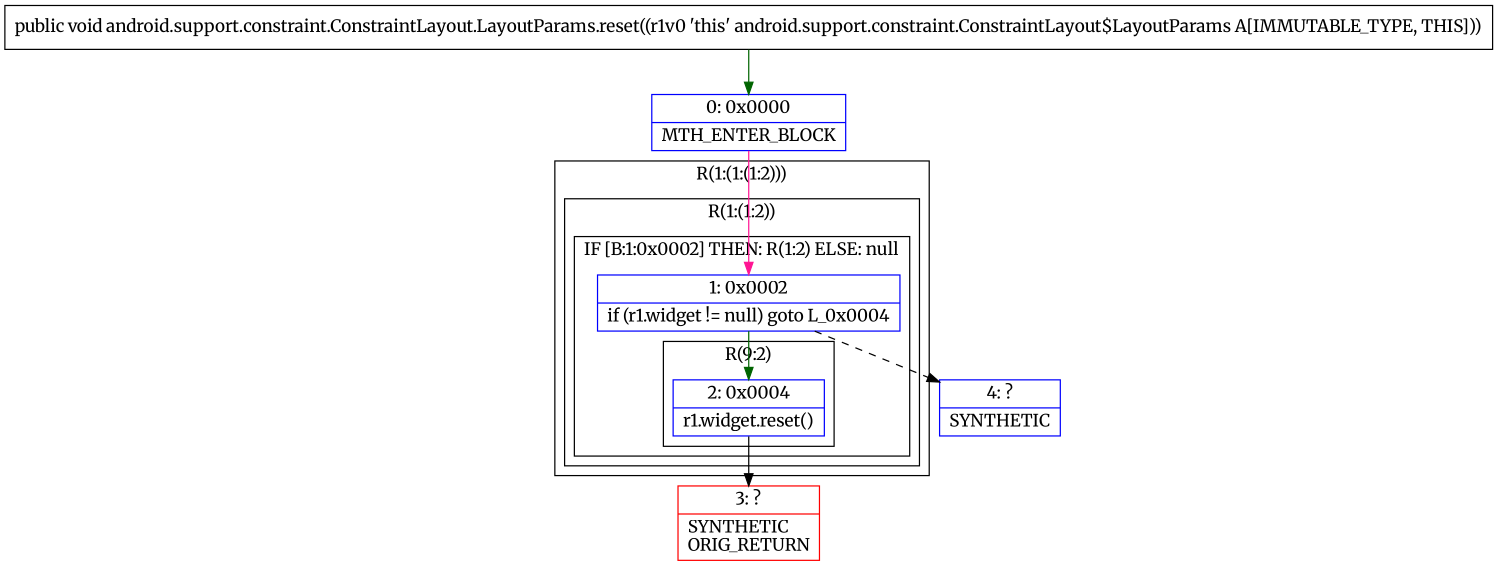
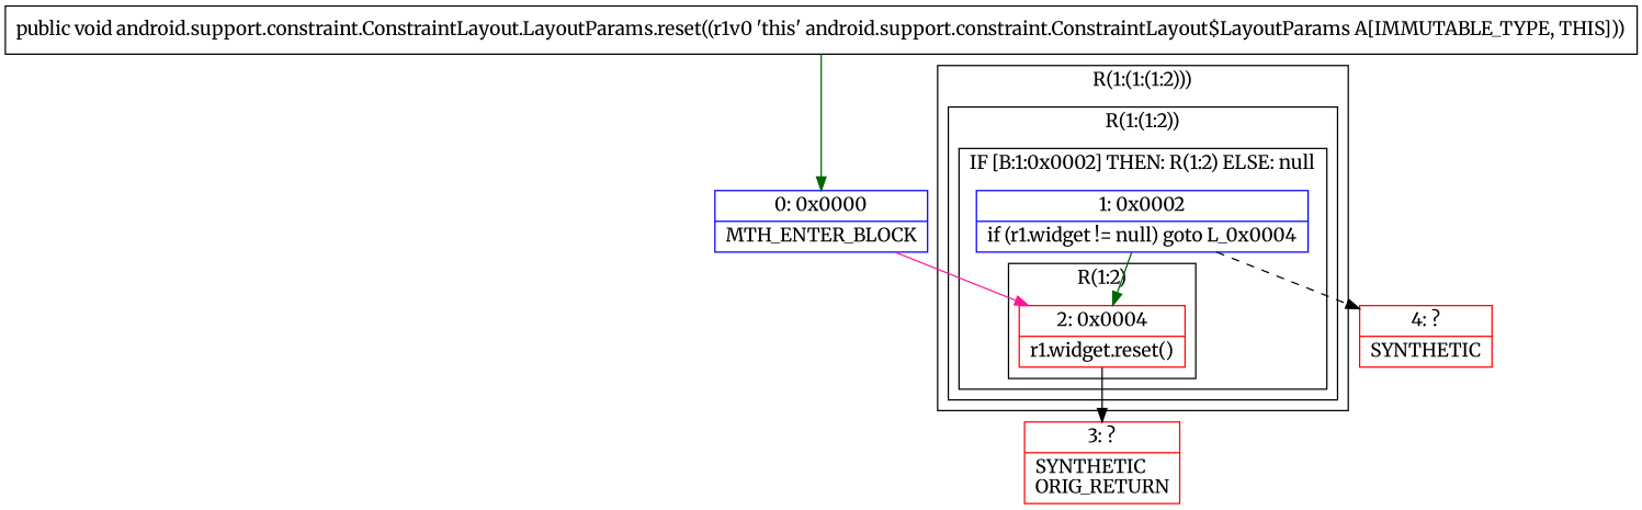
  digraph {
    fontname=Merriweather
    node [color=blue fontname=Merriweather shape=record]
    edge [color=black fontname=Merriweather]
-   n1 [label="{2\:\ 0x0004|r1.widget.reset()\l}"]
+   n1 [color=red label="{2\:\ 0x0004|r1.widget.reset()\l}"]
    n2 [label="{1\:\ 0x0002|if (r1.widget != null) goto L_0x0004\l}"]
    n3 [color=red label="{3\:\ ?|SYNTHETIC\lORIG_RETURN\l}"]
-   n4 [label="{4\:\ ?|SYNTHETIC\l}"]
+   n4 [color=red label="{4\:\ ?|SYNTHETIC\l}"]
    n5 [label="{0\:\ 0x0000|MTH_ENTER_BLOCK\l}"]
    n6 [label="{public void android.support.constraint.ConstraintLayout.LayoutParams.reset((r1v0 'this' android.support.constraint.ConstraintLayout$LayoutParams A[IMMUTABLE_TYPE, THIS])) }" color=""]
    subgraph cluster_1 {
      label="R(1:(1:(1:2)))"
      subgraph cluster_2 {
        label="R(1:(1:2))"
        subgraph cluster_3 {
          label="IF [B:1:0x0002] THEN: R(1:2) ELSE: null"
          n2
          subgraph cluster_4 {
-           label="R(9:2)"
+           label="R(1:2)"
            n1
          }
        }
      }
    }
    n1 -> n3
    n2 -> n1 [color=darkgreen]
    n2 -> n4 [style=dashed]
-   n5 -> n2 [color=deeppink]
+   n5 -> n1 [color=deeppink]
    n6 -> n5 [color=darkgreen]
  }
